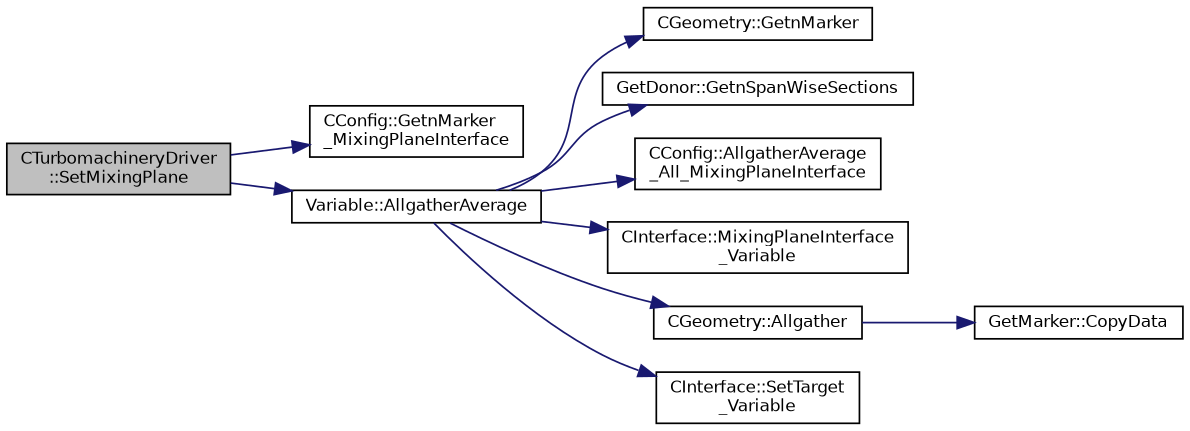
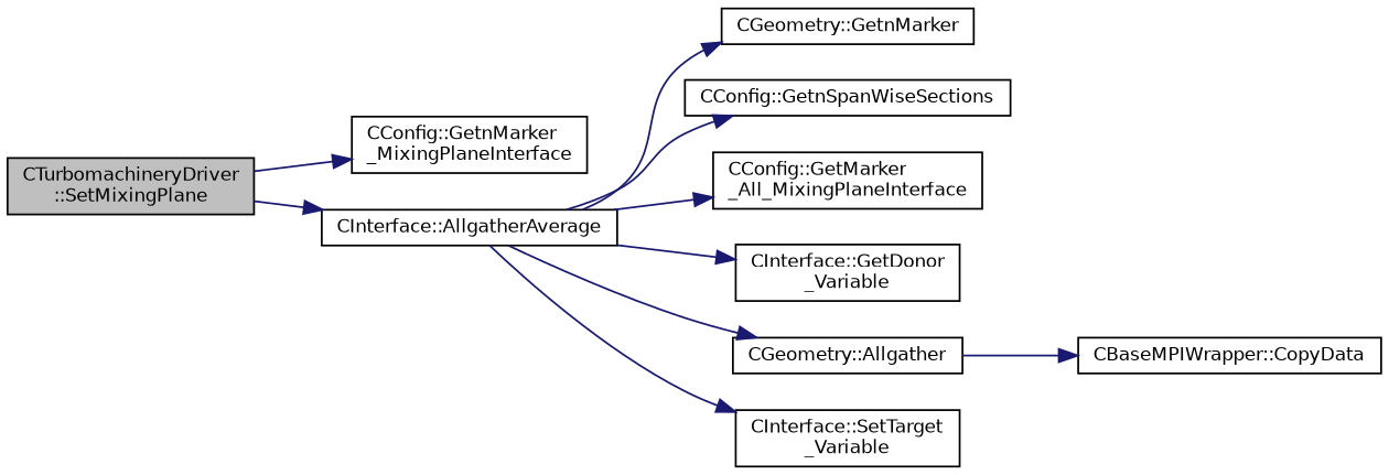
  digraph {
    rankdir=LR
    node [color=black fillcolor=white fontname=Helvetica fontsize=10 shape=record style=filled]
    edge [color=midnightblue fontname=Helvetica fontsize=10 labelfontname=Helvetica labelfontsize=10 style=solid]
    n1 [fillcolor=grey75 fontcolor=black height=0.2 label="CTurbomachineryDriver\l::SetMixingPlane" width=0.4]
    n2 [height=0.2 label="CConfig::GetnMarker\l_MixingPlaneInterface" width=0.4]
-   n3 [height=0.2 label="Variable::AllgatherAverage" width=0.4]
+   n3 [height=0.2 label="CInterface::AllgatherAverage" width=0.4]
    n4 [height=0.2 label="CGeometry::GetnMarker" width=0.4]
-   n5 [height=0.2 label="GetDonor::GetnSpanWiseSections" width=0.4]
-   n6 [height=0.2 label="CConfig::AllgatherAverage\l_All_MixingPlaneInterface" width=0.4]
-   n7 [height=0.2 label="CInterface::MixingPlaneInterface\l_Variable" width=0.4]
+   n5 [height=0.2 label="CConfig::GetnSpanWiseSections" width=0.4]
+   n6 [height=0.2 label="CConfig::GetMarker\l_All_MixingPlaneInterface" width=0.4]
+   n7 [height=0.2 label="CInterface::GetDonor\l_Variable" width=0.4]
    n8 [height=0.2 label="CGeometry::Allgather" width=0.4]
    n9 [height=0.2 label="CInterface::SetTarget\l_Variable" width=0.4]
-   n10 [height=0.2 label="GetMarker::CopyData" width=0.4]
+   n10 [height=0.2 label="CBaseMPIWrapper::CopyData" width=0.4]
    n1 -> n2
    n1 -> n3
    n3 -> n4
    n3 -> n5
    n3 -> n6
    n3 -> n7
    n3 -> n8
    n3 -> n9
    n8 -> n10
  }
